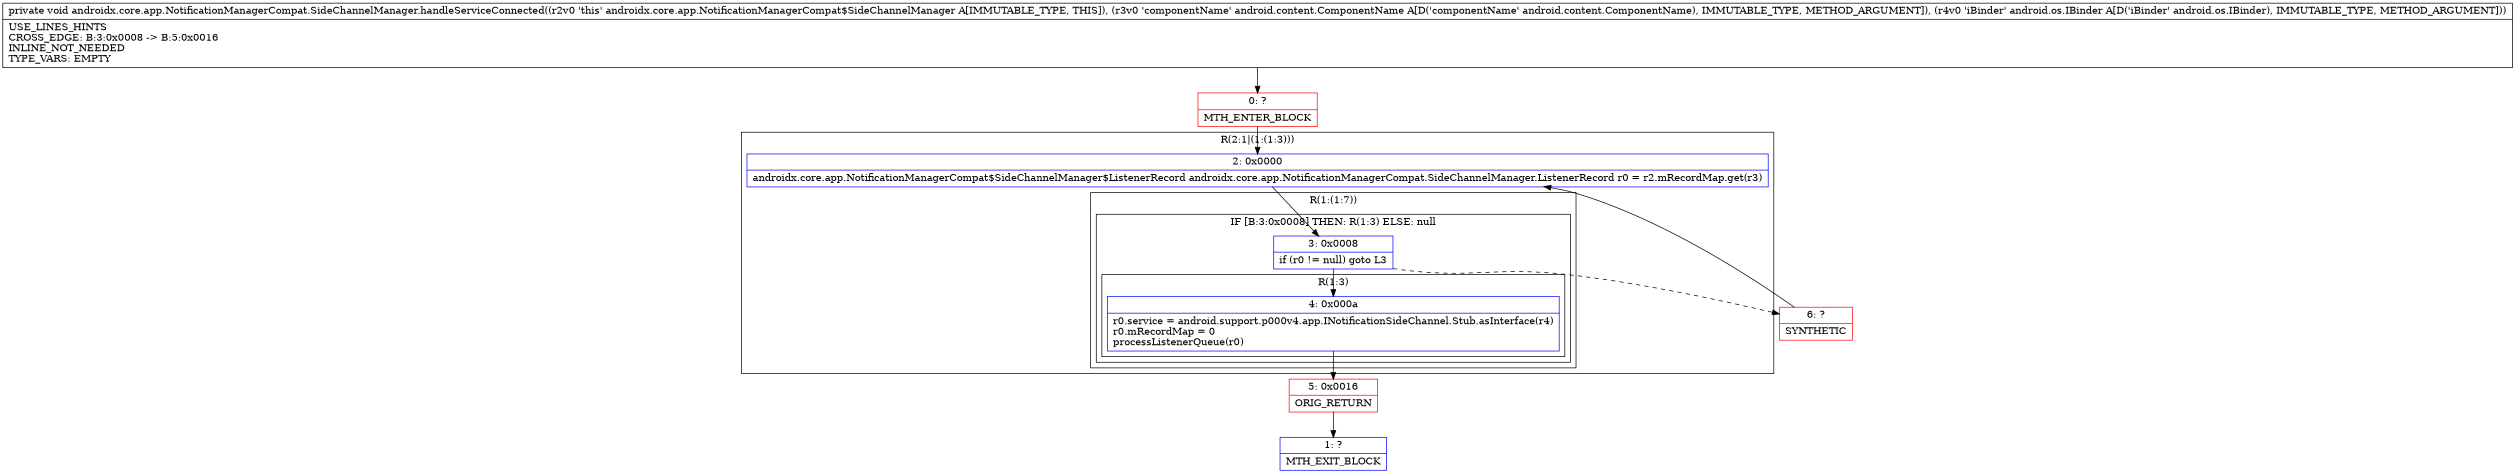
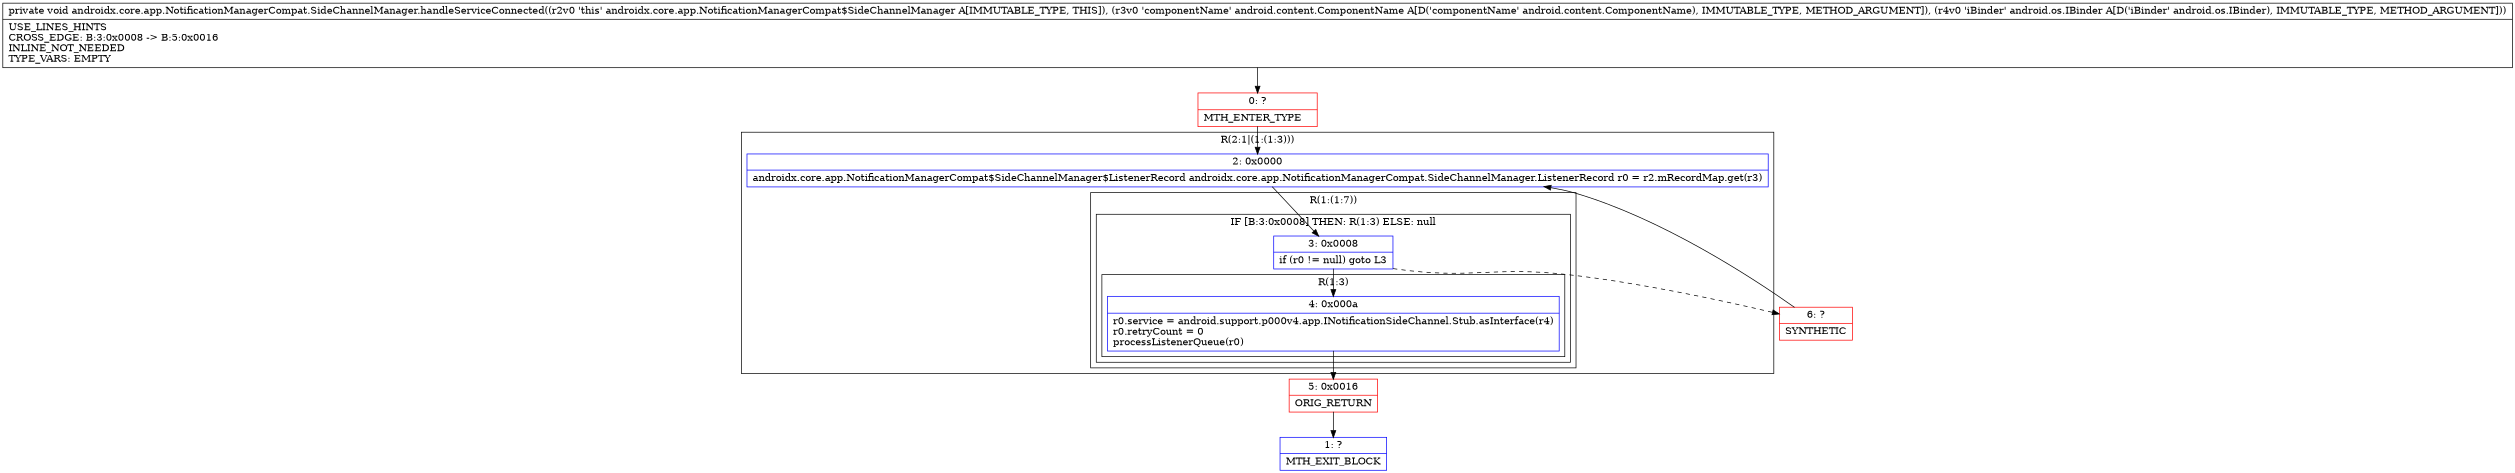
  digraph {
    node [color=blue shape=record]
-   n1 [label="{4\:\ 0x000a|r0.service = android.support.p000v4.app.INotificationSideChannel.Stub.asInterface(r4)\lr0.mRecordMap = 0\lprocessListenerQueue(r0)\l}"]
+   n1 [label="{4\:\ 0x000a|r0.service = android.support.p000v4.app.INotificationSideChannel.Stub.asInterface(r4)\lr0.retryCount = 0\lprocessListenerQueue(r0)\l}"]
    n2 [label="{3\:\ 0x0008|if (r0 != null) goto L3\l}"]
    n3 [label="{2\:\ 0x0000|androidx.core.app.NotificationManagerCompat$SideChannelManager$ListenerRecord androidx.core.app.NotificationManagerCompat.SideChannelManager.ListenerRecord r0 = r2.mRecordMap.get(r3)\l}"]
    n4 [color=red label="{5\:\ 0x0016|ORIG_RETURN\l}"]
    n5 [color=red label="{6\:\ ?|SYNTHETIC\l}"]
    n6 [label="{1\:\ ?|MTH_EXIT_BLOCK\l}"]
-   n7 [color=red label="{0\:\ ?|MTH_ENTER_BLOCK\l}"]
+   n7 [color=red label="{0\:\ ?|MTH_ENTER_TYPE\l}"]
    n8 [label="{private void androidx.core.app.NotificationManagerCompat.SideChannelManager.handleServiceConnected((r2v0 'this' androidx.core.app.NotificationManagerCompat$SideChannelManager A[IMMUTABLE_TYPE, THIS]), (r3v0 'componentName' android.content.ComponentName A[D('componentName' android.content.ComponentName), IMMUTABLE_TYPE, METHOD_ARGUMENT]), (r4v0 'iBinder' android.os.IBinder A[D('iBinder' android.os.IBinder), IMMUTABLE_TYPE, METHOD_ARGUMENT]))  | USE_LINES_HINTS\lCROSS_EDGE: B:3:0x0008 \-\> B:5:0x0016\lINLINE_NOT_NEEDED\lTYPE_VARS: EMPTY\l}" color=""]
    subgraph cluster_1 {
      label="R(2:1|(1:(1:3)))"
      n3
      subgraph cluster_2 {
        label="R(1:(1:7))"
        subgraph cluster_3 {
          label="IF [B:3:0x0008] THEN: R(1:3) ELSE: null"
          n2
          subgraph cluster_4 {
            label="R(1:3)"
            n1
          }
        }
      }
    }
    n1 -> n4
    n2 -> n1
    n2 -> n5 [style=dashed]
    n3 -> n2
    n4 -> n6
    n5 -> n3
    n7 -> n3
    n8 -> n7
  }
